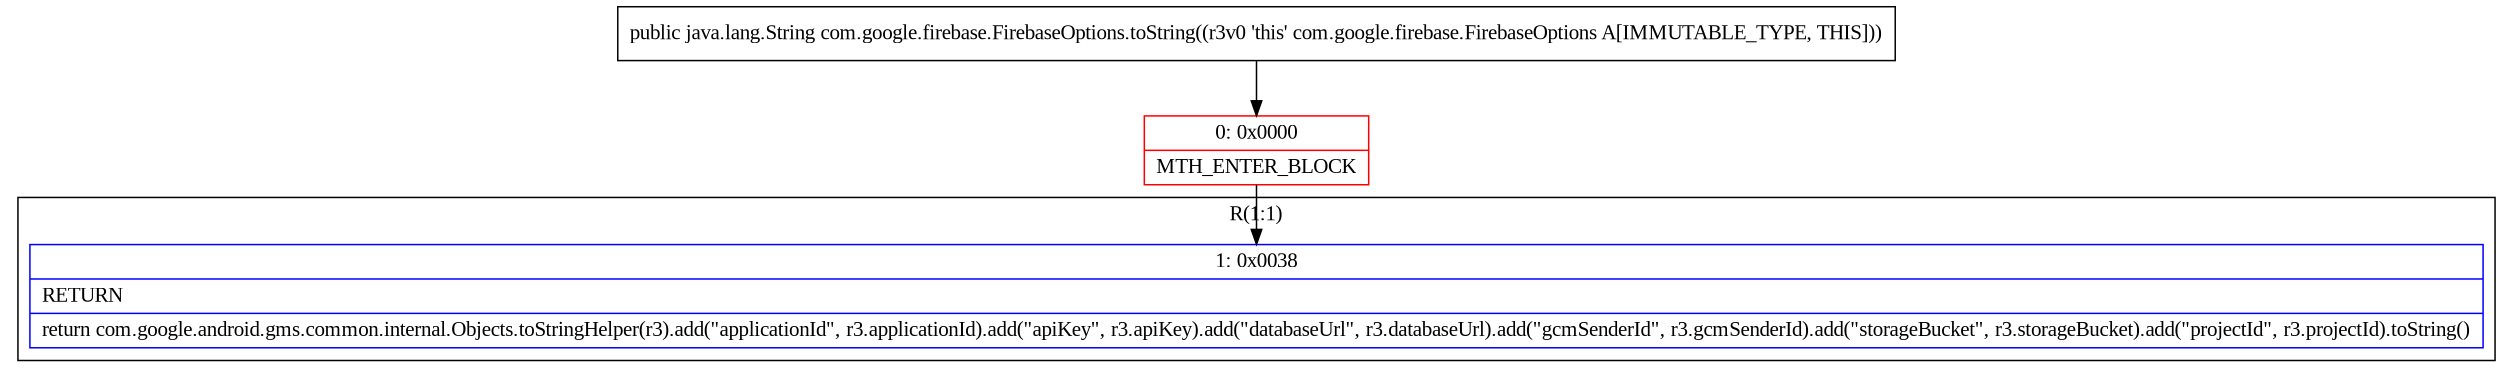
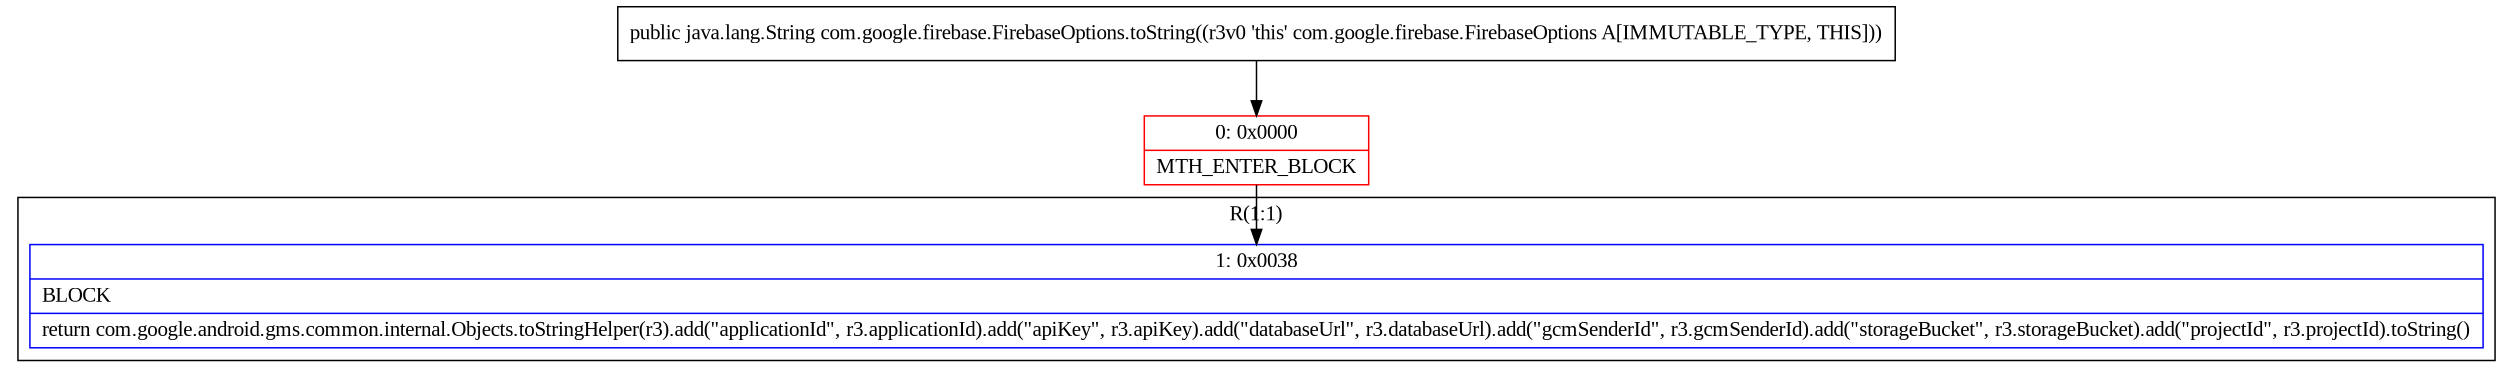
  digraph {
    fontname="Liberation Serif"
    node [shape=record fontname="Liberation Serif"]
    edge [fontname="Liberation Serif"]
-   n1 [color=blue label="{1\:\ 0x0038|RETURN\l|return com.google.android.gms.common.internal.Objects.toStringHelper(r3).add(\"applicationId\", r3.applicationId).add(\"apiKey\", r3.apiKey).add(\"databaseUrl\", r3.databaseUrl).add(\"gcmSenderId\", r3.gcmSenderId).add(\"storageBucket\", r3.storageBucket).add(\"projectId\", r3.projectId).toString()\l}"]
+   n1 [color=blue label="{1\:\ 0x0038|BLOCK\l|return com.google.android.gms.common.internal.Objects.toStringHelper(r3).add(\"applicationId\", r3.applicationId).add(\"apiKey\", r3.apiKey).add(\"databaseUrl\", r3.databaseUrl).add(\"gcmSenderId\", r3.gcmSenderId).add(\"storageBucket\", r3.storageBucket).add(\"projectId\", r3.projectId).toString()\l}"]
    n2 [color=red label="{0\:\ 0x0000|MTH_ENTER_BLOCK\l}"]
    n3 [label="{public java.lang.String com.google.firebase.FirebaseOptions.toString((r3v0 'this' com.google.firebase.FirebaseOptions A[IMMUTABLE_TYPE, THIS])) }"]
    subgraph cluster_1 {
      label="R(1:1)"
      n1
    }
    n2 -> n1
    n3 -> n2
  }
